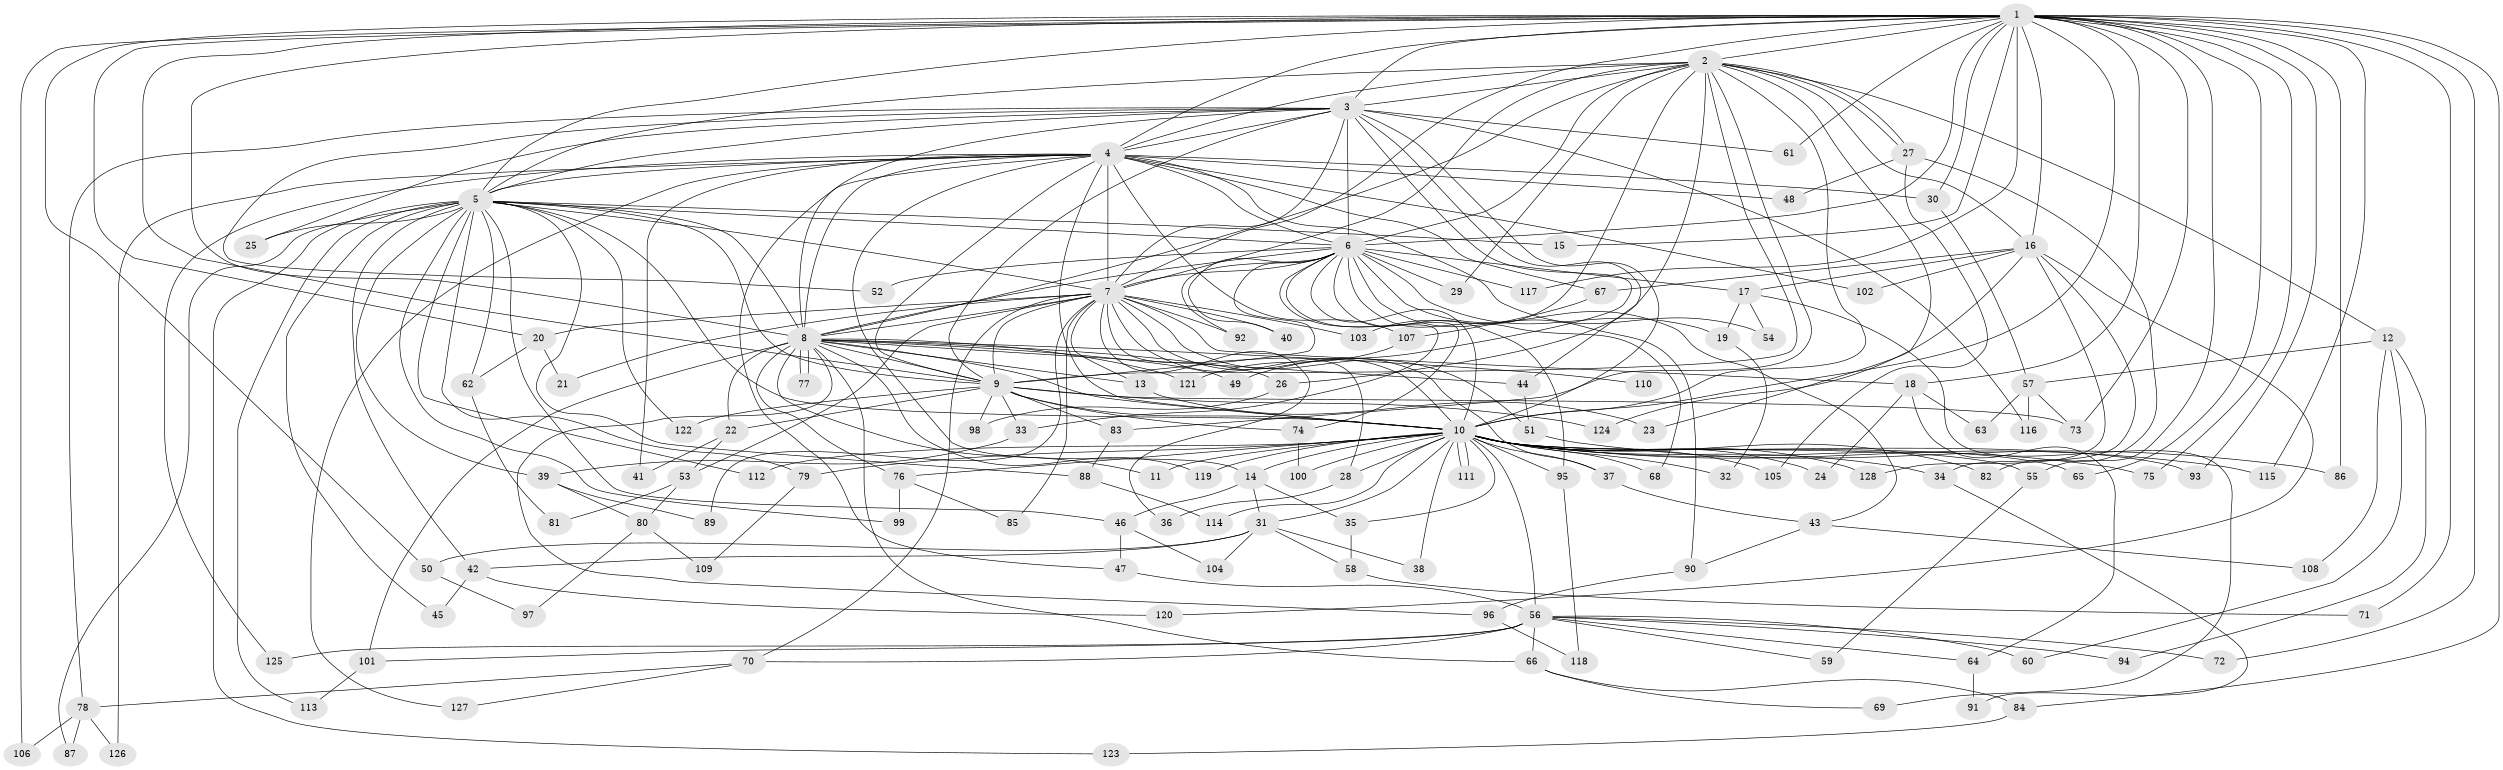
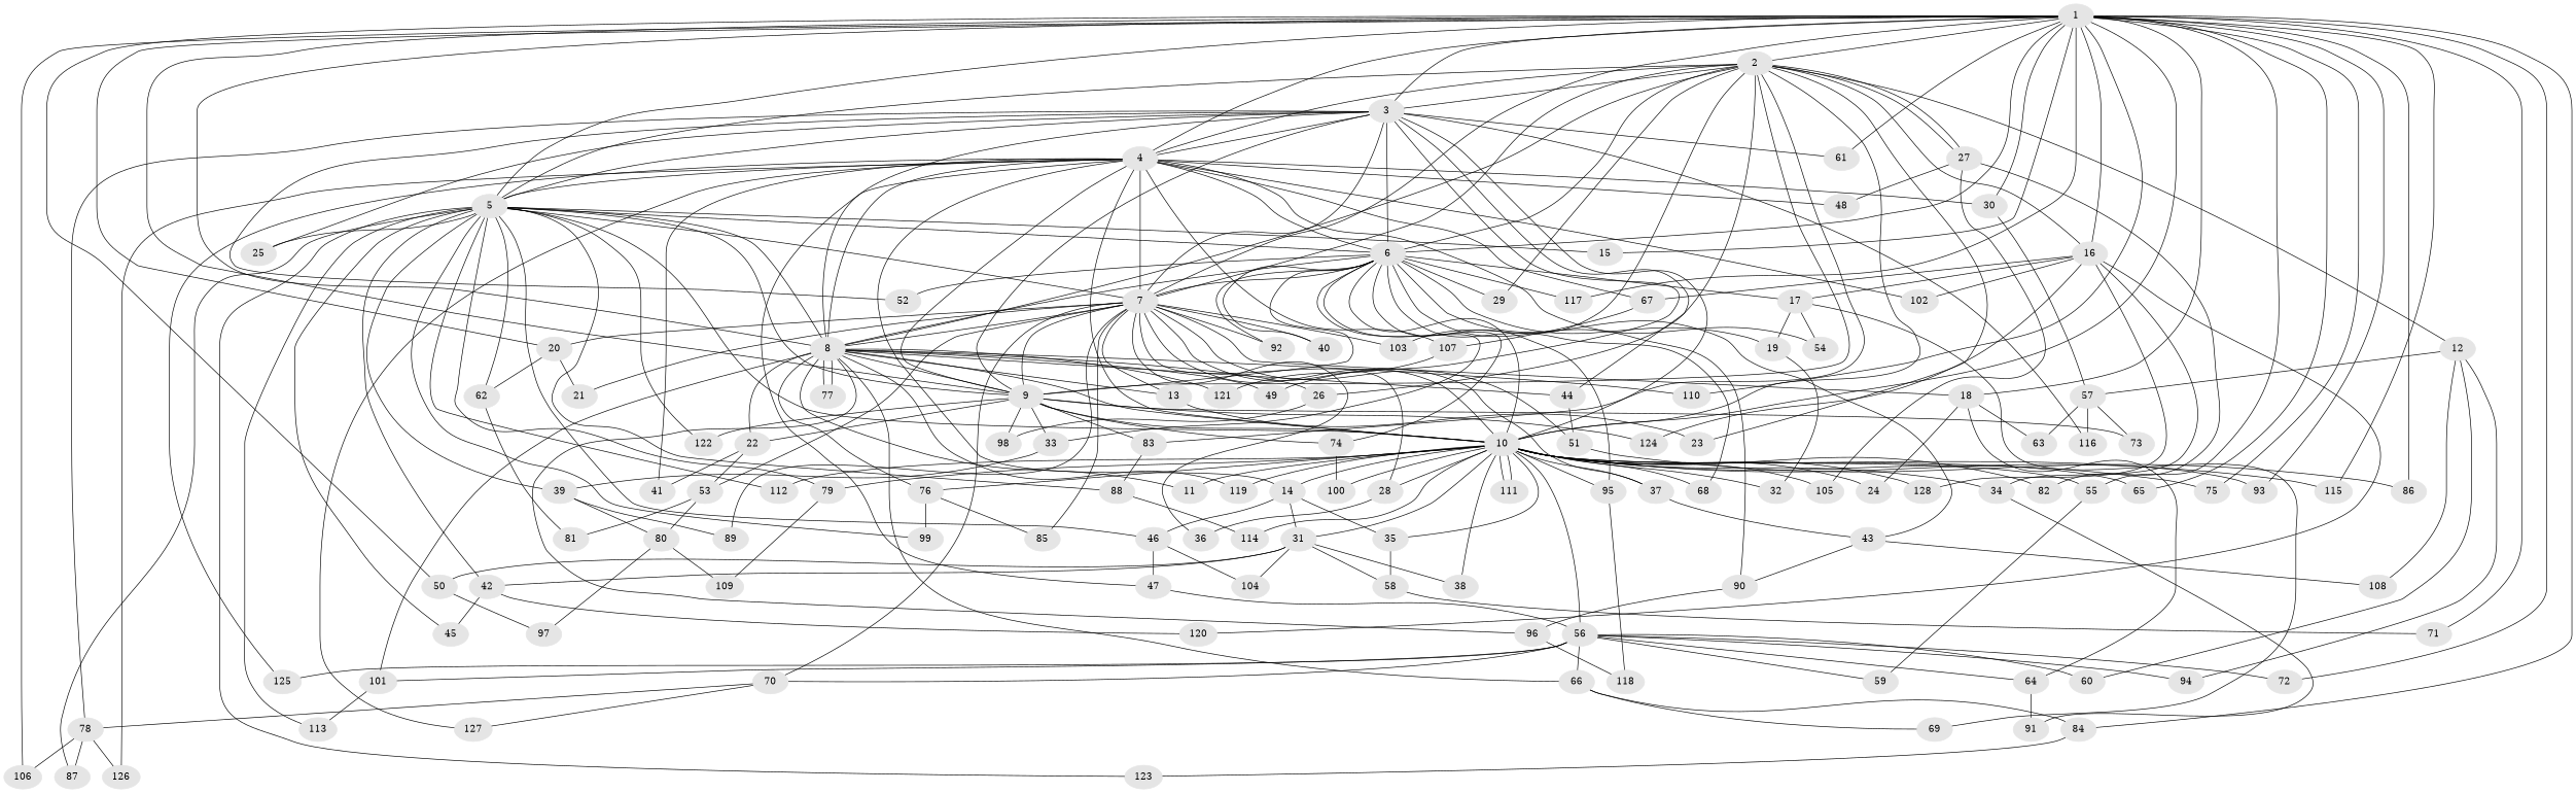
  graph {
    node [color=gray90 style=filled]
    1
    2
    3
    4
    5
    6
    7
    8
    9
    10
    15
    16
    18
    20
    30
    50
    55
    61
    65
    71
    72
    75
    84
    86
    93
    106
    110
    115
    117
    12
    23
    26
    27
    29
    83
    103
    25
    44
    49
    52
    78
    116
    14
    41
    47
    48
    54
    67
    102
    107
    125
    126
    127
    39
    42
    45
    46
    62
    79
    87
    88
    99
    112
    113
    122
    123
    19
    17
    33
    40
    43
    68
    74
    90
    92
    95
    13
    21
    28
    36
    37
    51
    53
    70
    85
    89
    11
    22
    66
    76
    77
    96
    101
    119
    121
    73
    98
    124
    24
    31
    32
    34
    35
    38
    56
    82
    100
    105
    111
    114
    128
    120
    63
    64
    57
    97
    59
    60
    94
    108
    80
    104
    81
    109
    69
    118
    58
    91
    1 -- 2
    1 -- 3
    1 -- 4
    1 -- 5
    1 -- 6
    1 -- 7
    1 -- 8
    1 -- 9
    1 -- 10
    1 -- 15
    1 -- 16
    1 -- 18
    1 -- 20
    1 -- 30
    1 -- 50
    1 -- 55
    1 -- 61
    1 -- 65
    1 -- 71
    1 -- 72
    1 -- 75
    1 -- 84
    1 -- 86
    1 -- 93
    1 -- 106
-   1 -- 73
+   1 -- 110
    1 -- 115
    1 -- 117
    2 -- 3
    2 -- 4
    2 -- 5
    2 -- 6
    2 -- 7
    2 -- 8
    2 -- 9
    2 -- 10
    2 -- 16
    2 -- 12
    2 -- 23
    2 -- 26
    2 -- 27
    2 -- 27
    2 -- 29
    2 -- 83
    2 -- 103
    3 -- 4
    3 -- 5
    3 -- 6
    3 -- 7
    3 -- 8
    3 -- 9
    3 -- 10
    3 -- 61
    3 -- 25
    3 -- 44
    3 -- 49
    3 -- 52
    3 -- 78
    3 -- 116
    4 -- 5
    4 -- 6
    4 -- 7
    4 -- 8
    4 -- 9
    4 -- 10
    4 -- 30
    4 -- 14
    4 -- 41
    4 -- 47
    4 -- 48
    4 -- 54
    4 -- 67
    4 -- 102
    4 -- 107
    4 -- 125
    4 -- 126
    4 -- 127
    5 -- 6
    5 -- 7
    5 -- 8
    5 -- 9
    5 -- 10
    5 -- 15
    5 -- 25
    5 -- 39
    5 -- 42
    5 -- 45
    5 -- 46
    5 -- 62
    5 -- 79
    5 -- 87
    5 -- 88
    5 -- 99
    5 -- 112
    5 -- 113
    5 -- 122
    5 -- 123
    6 -- 7
    6 -- 8
    6 -- 9
    6 -- 10
    6 -- 117
    6 -- 29
    6 -- 52
    6 -- 19
    6 -- 17
    6 -- 33
    6 -- 40
    6 -- 43
    6 -- 68
    6 -- 74
    6 -- 90
    6 -- 92
    6 -- 95
    7 -- 8
    7 -- 9
    7 -- 10
    7 -- 18
    7 -- 20
    7 -- 103
    7 -- 40
    7 -- 92
    7 -- 13
    7 -- 21
    7 -- 28
    7 -- 36
    7 -- 37
    7 -- 51
    7 -- 53
    7 -- 70
    7 -- 85
    7 -- 89
    8 -- 9
    8 -- 10
    8 -- 110
    8 -- 26
    8 -- 44
    8 -- 49
    8 -- 13
    8 -- 11
    8 -- 22
    8 -- 66
    8 -- 76
    8 -- 77
    8 -- 77
    8 -- 96
    8 -- 101
    8 -- 119
    8 -- 121
    9 -- 10
    9 -- 83
    9 -- 122
    9 -- 33
    9 -- 74
    9 -- 22
    9 -- 73
    9 -- 98
    9 -- 124
    10 -- 55
    10 -- 65
    10 -- 75
    10 -- 93
    10 -- 115
    10 -- 14
    10 -- 79
    10 -- 112
    10 -- 68
    10 -- 95
    10 -- 28
    10 -- 37
    10 -- 11
    10 -- 76
    10 -- 119
    10 -- 24
    10 -- 31
    10 -- 32
    10 -- 34
    10 -- 35
    10 -- 38
    10 -- 56
    10 -- 82
    10 -- 100
    10 -- 105
    10 -- 111
    10 -- 111
    10 -- 114
    10 -- 128
    16 -- 67
    16 -- 102
    16 -- 17
    16 -- 124
    16 -- 34
    16 -- 128
    16 -- 120
    18 -- 24
    18 -- 63
    18 -- 64
    20 -- 62
    20 -- 21
    30 -- 57
    50 -- 97
    55 -- 59
    84 -- 123
    12 -- 57
    12 -- 60
    12 -- 94
    12 -- 108
    26 -- 98
    27 -- 48
    27 -- 82
    27 -- 105
    83 -- 88
    44 -- 51
    78 -- 106
    78 -- 126
    78 -- 87
    14 -- 46
    14 -- 31
    14 -- 35
    47 -- 56
    67 -- 107
    107 -- 121
    39 -- 89
    39 -- 80
    42 -- 45
    42 -- 120
    46 -- 47
    46 -- 104
    62 -- 81
    79 -- 109
    88 -- 114
    19 -- 32
    17 -- 54
    17 -- 19
    17 -- 69
    33 -- 39
    43 -- 90
    43 -- 108
    74 -- 100
    90 -- 96
    95 -- 118
    13 -- 23
    28 -- 36
    37 -- 43
    51 -- 86
    53 -- 80
    53 -- 81
    70 -- 78
    70 -- 127
    22 -- 41
    22 -- 53
    66 -- 84
    66 -- 69
    76 -- 99
    76 -- 85
    96 -- 118
    101 -- 113
    31 -- 50
    31 -- 42
    31 -- 38
    31 -- 104
    31 -- 58
    34 -- 91
    35 -- 58
    56 -- 72
    56 -- 125
    56 -- 70
    56 -- 66
    56 -- 101
    56 -- 64
    56 -- 59
    56 -- 60
    56 -- 94
    64 -- 91
    57 -- 116
    57 -- 73
    57 -- 63
    80 -- 97
    80 -- 109
    58 -- 71
  }
